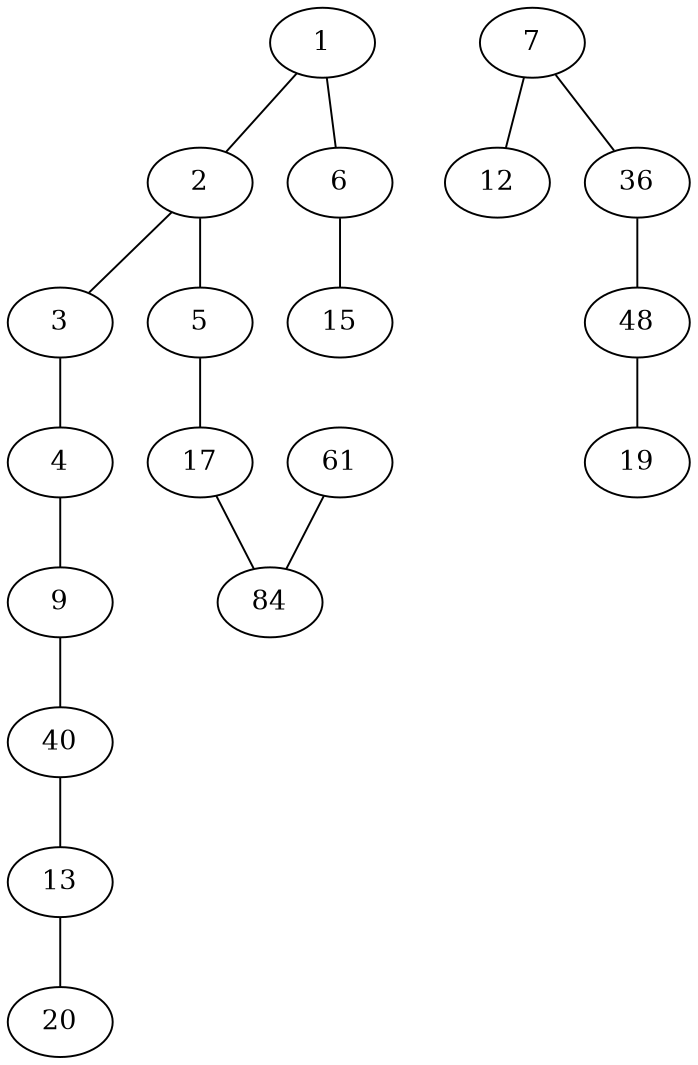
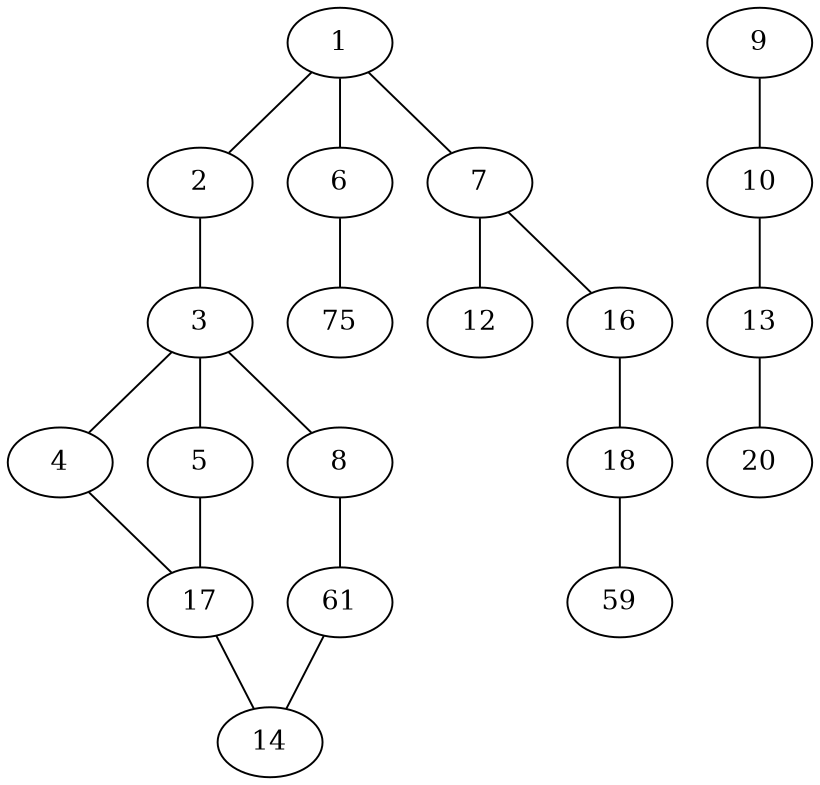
  graph {
    1
    2
    6
    7
    3
-   15
+   15 [label=75]
    12
-   16 [label=36]
+   16
    4
    5
+   8
    9
    17
    n14 [label=61]
-   10 [label=40]
-   14 [label=84]
+   10
+   14
    13
-   18 [label=48]
+   18
    20
-   19
+   19 [label=59]
    1 -- 2
    1 -- 6
+   1 -- 7
    2 -- 3
    6 -- 15
    7 -- 12
    7 -- 16
    3 -- 4
-   2 -- 5
+   3 -- 5
+   3 -- 8
    16 -- 18
-   4 -- 9
+   4 -- 17
    5 -- 17
+   8 -- n14
    9 -- 10
    17 -- 14
    n14 -- 14
    10 -- 13
    13 -- 20
    18 -- 19
  }
